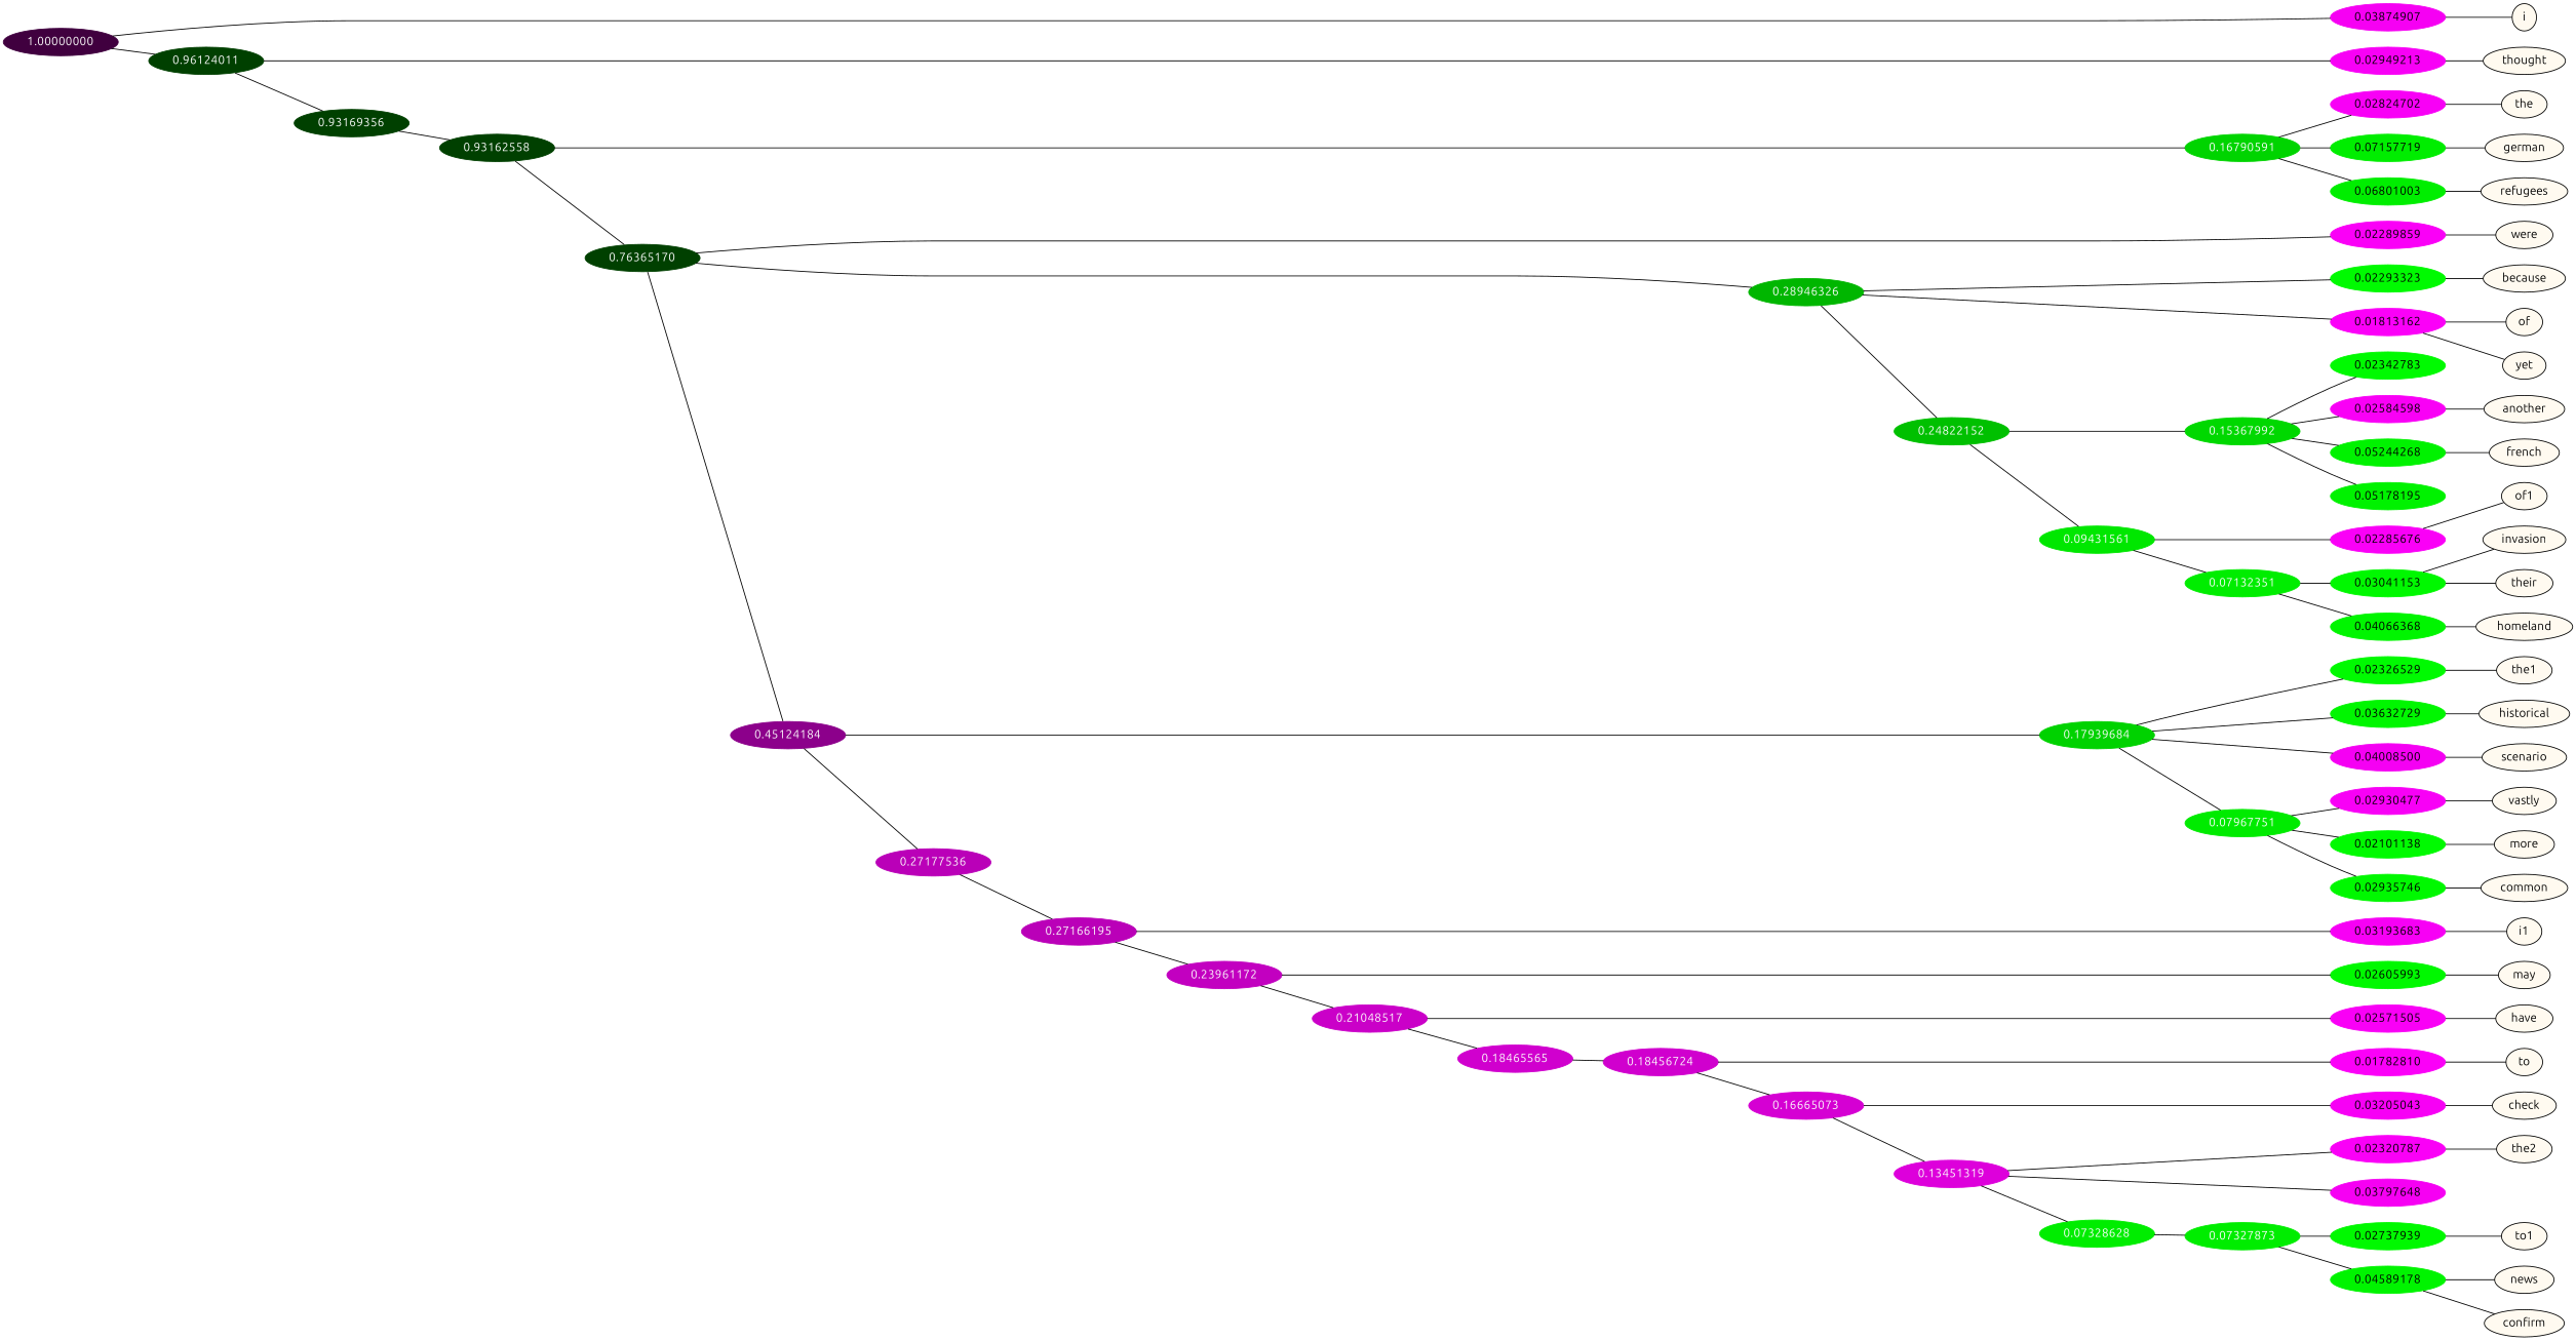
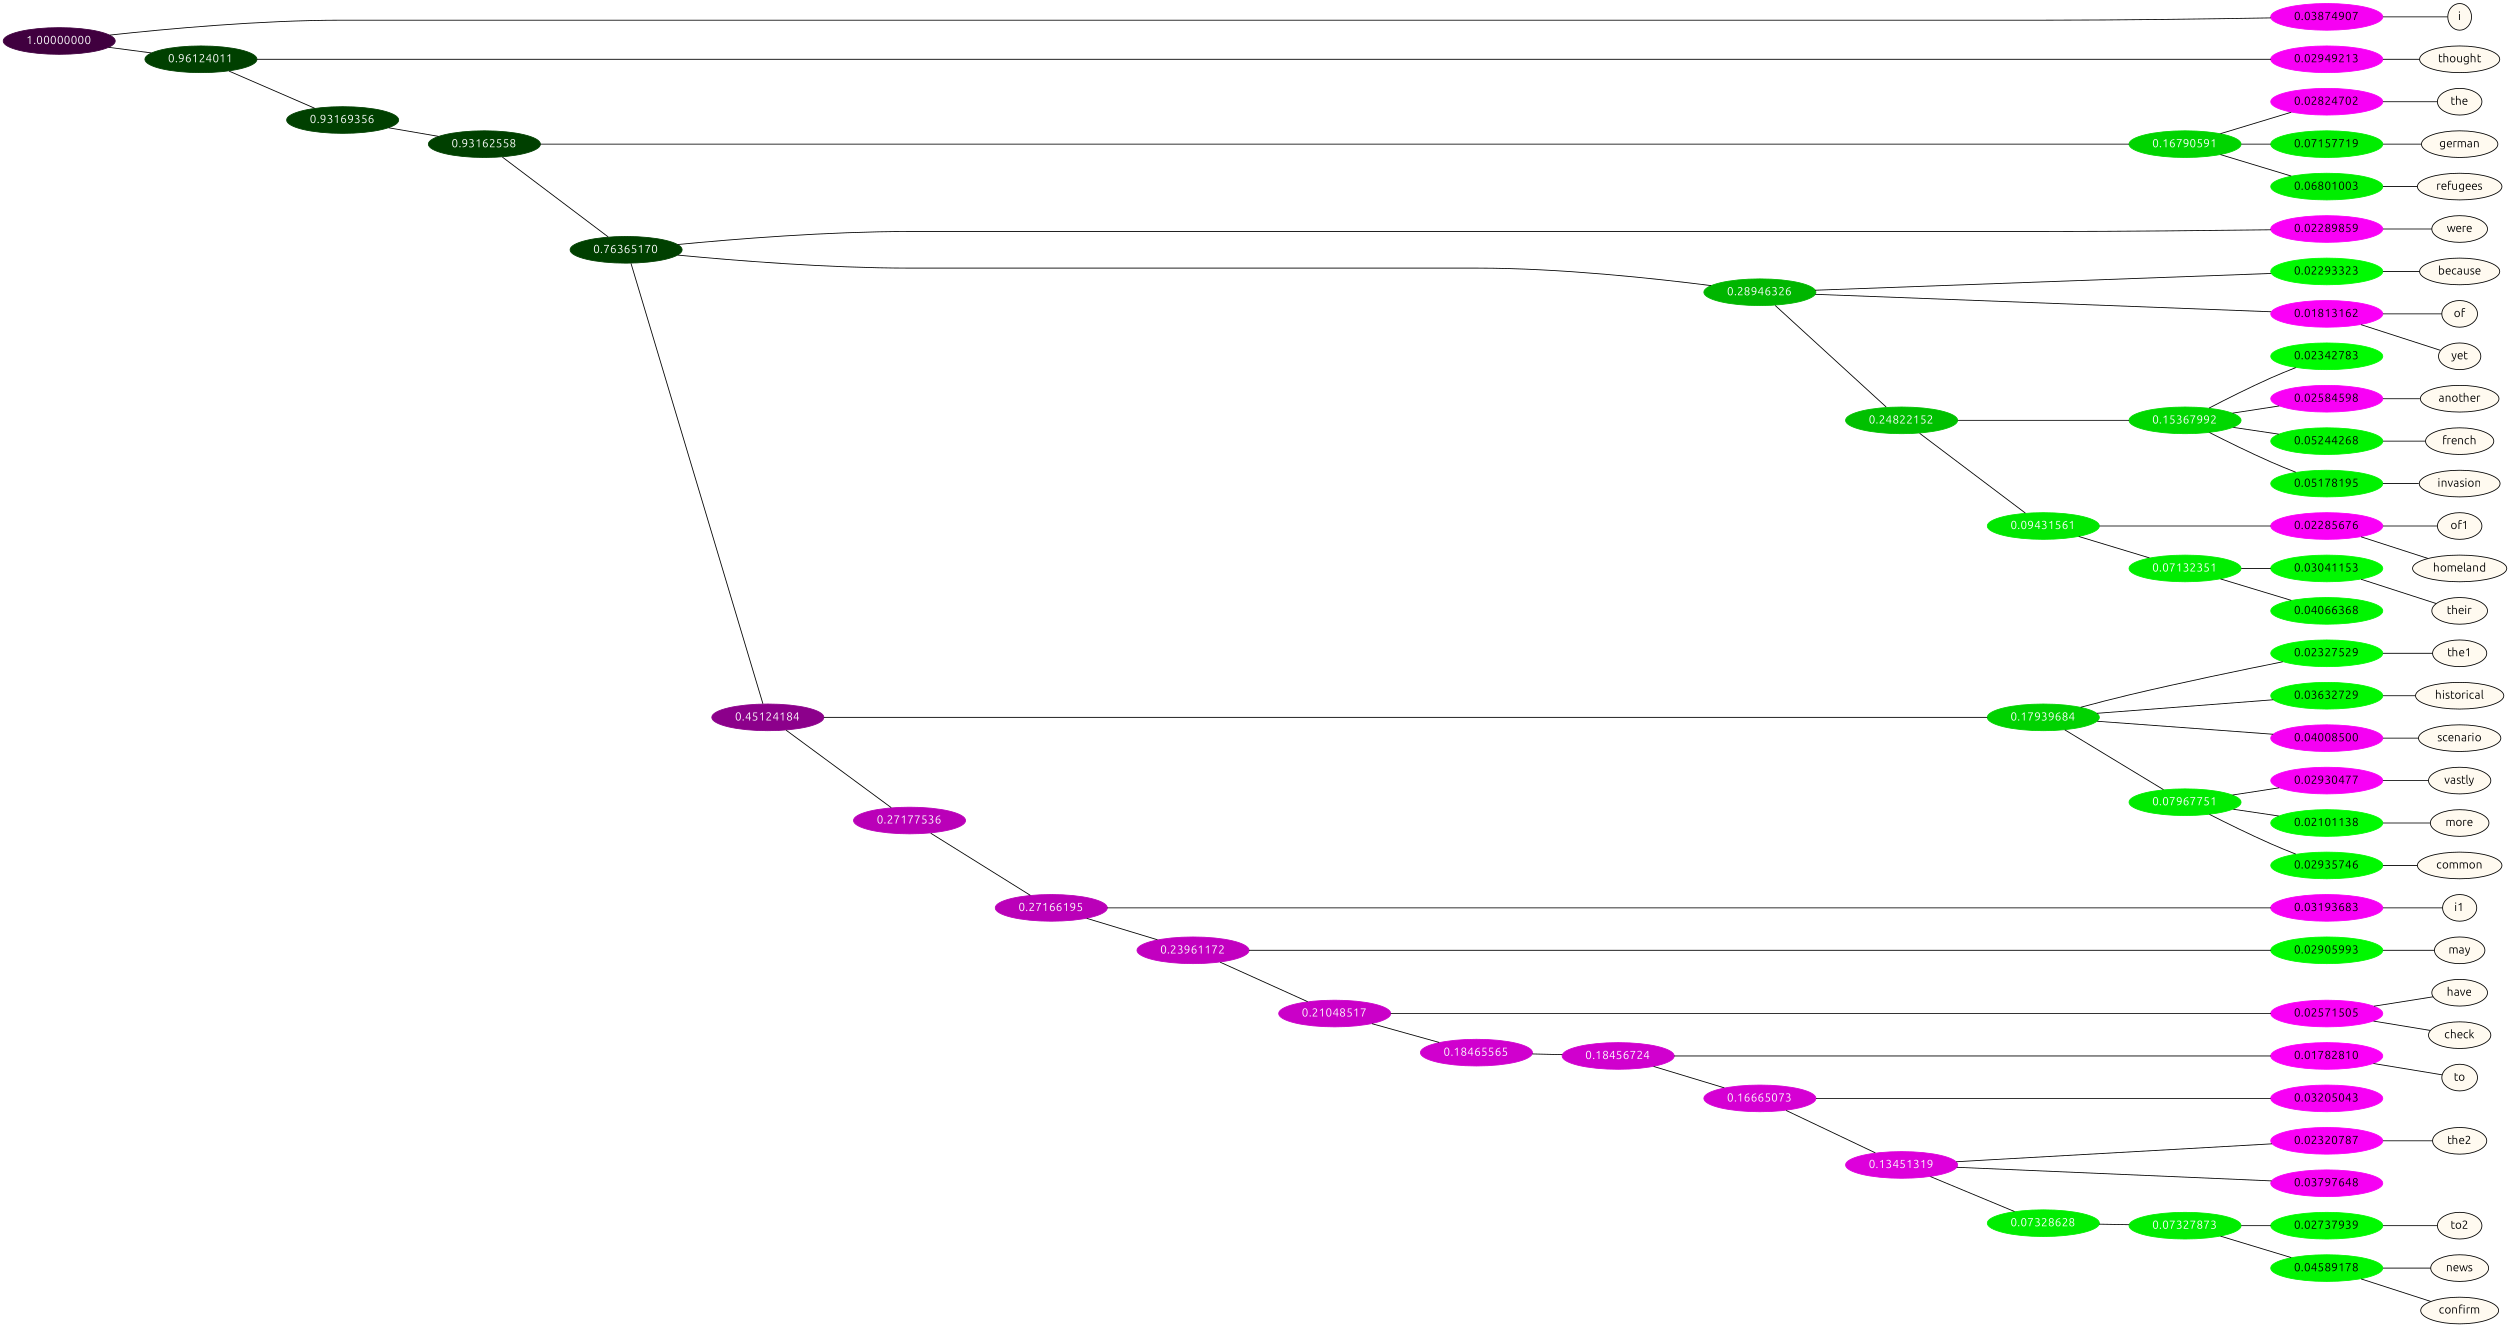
  graph {
    fontname=Ubuntu
    rankdir=LR
    node [color=black fontname=Ubuntu format=png nodesep=0.001 ordering=out overlap_scaling=0.01 ranksep=0.001 style=filled]
    edge [fontname=Ubuntu]
    n1 [fillcolor=floralwhite height=0.15 label=i style="filled,solid" width=0.15]
    n2 [fillcolor=floralwhite height=0.15 label=thought style="filled,solid" width=0.15]
    n3 [fillcolor=floralwhite height=0.15 label=the style="filled,solid" width=0.15]
    n4 [fillcolor=floralwhite height=0.15 label=german style="filled,solid" width=0.15]
    n5 [fillcolor=floralwhite height=0.15 label=refugees style="filled,solid" width=0.15]
    n6 [fillcolor=floralwhite height=0.15 label=were style="filled,solid" width=0.15]
    n7 [fillcolor=floralwhite height=0.15 label=because style="filled,solid" width=0.15]
    n8 [fillcolor=floralwhite height=0.15 label=of style="filled,solid" width=0.15]
    n9 [fillcolor=floralwhite height=0.15 label=yet style="filled,solid" width=0.15]
    n10 [fillcolor=floralwhite height=0.15 label=another style="filled,solid" width=0.15]
    n11 [fillcolor=floralwhite height=0.15 label=french style="filled,solid" width=0.15]
    n12 [fillcolor=floralwhite height=0.15 label=invasion style="filled,solid" width=0.15]
    n13 [fillcolor=floralwhite height=0.15 label=of1 style="filled,solid" width=0.15]
    n14 [fillcolor=floralwhite height=0.15 label=their style="filled,solid" width=0.15]
    n15 [fillcolor=floralwhite height=0.15 label=homeland style="filled,solid" width=0.15]
    n16 [fillcolor=floralwhite height=0.15 label=the1 style="filled,solid" width=0.15]
    n17 [fillcolor=floralwhite height=0.15 label=vastly style="filled,solid" width=0.15]
    n18 [fillcolor=floralwhite height=0.15 label=more style="filled,solid" width=0.15]
    n19 [fillcolor=floralwhite height=0.15 label=common style="filled,solid" width=0.15]
    n20 [fillcolor=floralwhite height=0.15 label=historical style="filled,solid" width=0.15]
    n21 [fillcolor=floralwhite height=0.15 label=scenario style="filled,solid" width=0.15]
    n22 [fillcolor=floralwhite height=0.15 label=i1 style="filled,solid" width=0.15]
    n23 [fillcolor=floralwhite height=0.15 label=may style="filled,solid" width=0.15]
    n24 [fillcolor=floralwhite height=0.15 label=have style="filled,solid" width=0.15]
    n25 [fillcolor=floralwhite height=0.15 label=to style="filled,solid" width=0.15]
    n26 [fillcolor=floralwhite height=0.15 label=check style="filled,solid" width=0.15]
    n27 [fillcolor=floralwhite height=0.15 label=the2 style="filled,solid" width=0.15]
    n28 [fillcolor=floralwhite height=0.15 label=news style="filled,solid" width=0.15]
-   n29 [fillcolor=floralwhite height=0.15 label=to1 style="filled,solid" width=0.15]
+   n29 [fillcolor=floralwhite height=0.15 label=to2 style="filled,solid" width=0.15]
    n30 [fillcolor=floralwhite height=0.15 label=confirm style="filled,solid" width=0.15]
    n31 [color="0.835 1.000 0.961" fontcolor=black height=0.15 label=0.03874907 width=0.15]
    n32 [color="0.835 1.000 0.971" fontcolor=black height=0.15 label=0.02949213 width=0.15]
    n33 [color="0.835 1.000 0.972" fontcolor=black height=0.15 label=0.02824702 width=0.15]
    n34 [color="0.334 1.000 0.928" fontcolor=black height=0.15 label=0.07157719 width=0.15]
    n35 [color="0.334 1.000 0.932" fontcolor=black height=0.15 label=0.06801003 width=0.15]
    n36 [color="0.835 1.000 0.977" fontcolor=black height=0.15 label=0.02289859 width=0.15]
    n37 [color="0.334 1.000 0.977" fontcolor=black height=0.15 label=0.02293323 width=0.15]
    n38 [color="0.835 1.000 0.982" fontcolor=black height=0.15 label=0.01813162 width=0.15]
    n39 [color="0.334 1.000 0.977" fontcolor=black height=0.15 label=0.02342783 width=0.15]
    n40 [color="0.835 1.000 0.974" fontcolor=black height=0.15 label=0.02584598 width=0.15]
    n41 [color="0.334 1.000 0.948" fontcolor=black height=0.15 label=0.05244268 width=0.15]
    n42 [color="0.334 1.000 0.948" fontcolor=black height=0.15 label=0.05178195 width=0.15]
    n43 [color="0.835 1.000 0.977" fontcolor=black height=0.15 label=0.02285676 width=0.15]
    n44 [color="0.334 1.000 0.970" fontcolor=black height=0.15 label=0.03041153 width=0.15]
    n45 [color="0.334 1.000 0.959" fontcolor=black height=0.15 label=0.04066368 width=0.15]
-   n46 [color="0.334 1.000 0.977" fontcolor=black height=0.15 label=0.02326529 width=0.15]
+   n46 [color="0.334 1.000 0.977" fontcolor=black height=0.15 label=0.02327529 width=0.15]
    n47 [color="0.835 1.000 0.971" fontcolor=black height=0.15 label=0.02930477 width=0.15]
    n48 [color="0.334 1.000 0.979" fontcolor=black height=0.15 label=0.02101138 width=0.15]
    n49 [color="0.334 1.000 0.971" fontcolor=black height=0.15 label=0.02935746 width=0.15]
    n50 [color="0.334 1.000 0.964" fontcolor=black height=0.15 label=0.03632729 width=0.15]
    n51 [color="0.835 1.000 0.960" fontcolor=black height=0.15 label=0.04008500 width=0.15]
    n52 [color="0.835 1.000 0.968" fontcolor=black height=0.15 label=0.03193683 width=0.15]
-   n53 [color="0.334 1.000 0.971" fontcolor=black height=0.15 label=0.02605993 width=0.15]
+   n53 [color="0.334 1.000 0.971" fontcolor=black height=0.15 label=0.02905993 width=0.15]
    n54 [color="0.835 1.000 0.974" fontcolor=black height=0.15 label=0.02571505 width=0.15]
    n55 [color="0.835 1.000 0.982" fontcolor=black height=0.15 label=0.01782810 width=0.15]
    n56 [color="0.835 1.000 0.968" fontcolor=black height=0.15 label=0.03205043 width=0.15]
    n57 [color="0.835 1.000 0.977" fontcolor=black height=0.15 label=0.02320787 width=0.15]
    n58 [color="0.835 1.000 0.962" fontcolor=black height=0.15 label=0.03797648 width=0.15]
    n59 [color="0.334 1.000 0.973" fontcolor=black height=0.15 label=0.02737939 width=0.15]
    n60 [color="0.334 1.000 0.954" fontcolor=black height=0.15 label=0.04589178 width=0.15]
    n61 [color="0.835 1.000 0.250" fontcolor=grey99 height=0.15 label=1.00000000 width=0.15]
    n62 [color="0.334 1.000 0.250" fontcolor=grey99 height=0.15 label=0.96124011 width=0.15]
    n63 [color="0.334 1.000 0.250" fontcolor=grey99 height=0.15 label=0.93169356 width=0.15]
    n64 [color="0.334 1.000 0.250" fontcolor=grey99 height=0.15 label=0.93162558 width=0.15]
    n65 [color="0.334 1.000 0.832" fontcolor=grey99 height=0.15 label=0.16790591 width=0.15]
    n66 [color="0.334 1.000 0.250" fontcolor=grey99 height=0.15 label=0.76365170 width=0.15]
    n67 [color="0.334 1.000 0.711" fontcolor=grey99 height=0.15 label=0.28946326 width=0.15]
    n68 [color="0.835 1.000 0.549" fontcolor=grey99 height=0.15 label=0.45124184 width=0.15]
    n69 [color="0.334 1.000 0.752" fontcolor=grey99 height=0.15 label=0.24822152 width=0.15]
    n70 [color="0.334 1.000 0.821" fontcolor=grey99 height=0.15 label=0.17939684 width=0.15]
    n71 [color="0.835 1.000 0.728" fontcolor=grey99 height=0.15 label=0.27177536 width=0.15]
    n72 [color="0.334 1.000 0.846" fontcolor=grey99 height=0.15 label=0.15367992 width=0.15]
    n73 [color="0.334 1.000 0.906" fontcolor=grey99 height=0.15 label=0.09431561 width=0.15]
    n74 [color="0.334 1.000 0.920" fontcolor=grey99 height=0.15 label=0.07967751 width=0.15]
    n75 [color="0.835 1.000 0.728" fontcolor=grey99 height=0.15 label=0.27166195 width=0.15]
    n76 [color="0.334 1.000 0.929" fontcolor=grey99 height=0.15 label=0.07132351 width=0.15]
    n77 [color="0.835 1.000 0.760" fontcolor=grey99 height=0.15 label=0.23961172 width=0.15]
    n78 [color="0.835 1.000 0.790" fontcolor=grey99 height=0.15 label=0.21048517 width=0.15]
    n79 [color="0.835 1.000 0.815" fontcolor=grey99 height=0.15 label=0.18465565 width=0.15]
    n80 [color="0.835 1.000 0.815" fontcolor=grey99 height=0.15 label=0.18456724 width=0.15]
    n81 [color="0.835 1.000 0.833" fontcolor=grey99 height=0.15 label=0.16665073 width=0.15]
    n82 [color="0.835 1.000 0.865" fontcolor=grey99 height=0.15 label=0.13451319 width=0.15]
    n83 [color="0.334 1.000 0.927" fontcolor=grey99 height=0.15 label=0.07328628 width=0.15]
    n84 [color="0.334 1.000 0.927" fontcolor=grey99 height=0.15 label=0.07327873 width=0.15]
    subgraph sub_1 {
      rank=same
      n1
      n2
      n3
      n4
      n5
      n6
      n7
      n8
      n9
      n10
      n11
      n12
      n13
      n14
      n15
      n16
      n17
      n18
      n19
      n20
      n21
      n22
      n23
      n24
      n25
      n26
      n27
      n28
      n29
      n30
    }
    subgraph sub_2 {
      rank=same
      n31
      n32
      n33
      n34
      n35
      n36
      n37
      n38
      n39
      n40
      n41
      n42
      n43
      n44
      n45
      n46
      n47
      n48
      n49
      n50
      n51
      n52
      n53
      n54
      n55
      n56
      n57
      n58
      n59
      n60
    }
    n31 -- n1
    n32 -- n2
    n33 -- n3
    n34 -- n4
    n35 -- n5
    n36 -- n6
    n37 -- n7
    n38 -- n8
    n38 -- n9
    n40 -- n10
    n41 -- n11
-   n44 -- n12
+   n42 -- n12
    n43 -- n13
    n44 -- n14
-   n45 -- n15
+   n43 -- n15
    n46 -- n16
    n47 -- n17
    n48 -- n18
    n49 -- n19
    n50 -- n20
    n51 -- n21
    n52 -- n22
    n53 -- n23
    n54 -- n24
    n55 -- n25
-   n56 -- n26
+   n54 -- n26
    n57 -- n27
    n59 -- n29
    n60 -- n28
    n60 -- n30
    n61 -- n31
    n61 -- n62
    n62 -- n32
    n62 -- n63
    n63 -- n64
    n64 -- n65
    n64 -- n66
    n65 -- n33
    n65 -- n34
    n65 -- n35
    n66 -- n36
    n66 -- n67
    n66 -- n68
    n67 -- n37
    n67 -- n38
    n67 -- n69
    n68 -- n70
    n68 -- n71
    n69 -- n72
    n69 -- n73
    n70 -- n46
    n70 -- n50
    n70 -- n51
    n70 -- n74
    n71 -- n75
    n72 -- n39
    n72 -- n40
    n72 -- n41
    n72 -- n42
    n73 -- n43
    n73 -- n76
    n74 -- n47
    n74 -- n48
    n74 -- n49
    n75 -- n52
    n75 -- n77
    n76 -- n44
    n76 -- n45
    n77 -- n53
    n77 -- n78
    n78 -- n54
    n78 -- n79
    n79 -- n80
    n80 -- n55
    n80 -- n81
    n81 -- n56
    n81 -- n82
    n82 -- n57
    n82 -- n58
    n82 -- n83
    n83 -- n84
    n84 -- n59
    n84 -- n60
  }
